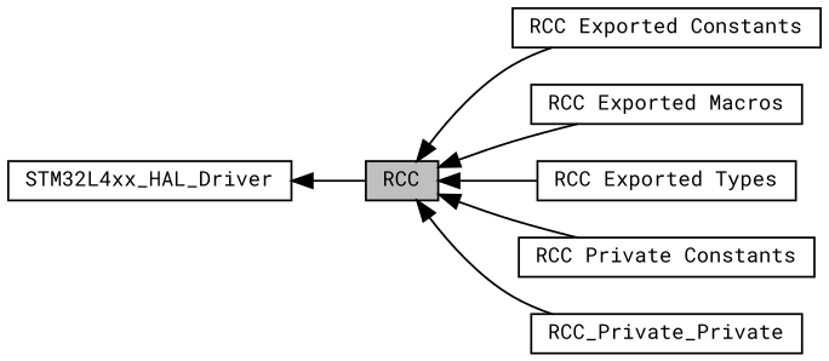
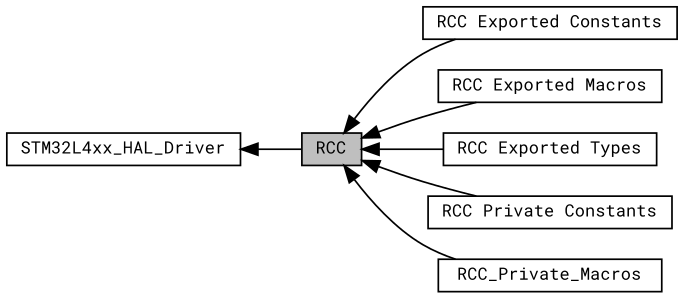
  digraph {
    fontname="Roboto Mono"
    rankdir=LR
    node [color=black fillcolor=white fontname="Roboto Mono" fontsize=10 shape=box style=filled]
    edge [dir=back fontname="Roboto Mono" fontsize=10 labelfontname=Helvetica labelfontsize=10 shape=plaintext style=solid]
    n1 [fillcolor=grey75 fontcolor=black height=0.2 label=RCC width=0.4]
    n2 [height=0.2 label="RCC Exported Constants" width=0.4]
    n3 [height=0.2 label="RCC Exported Macros" width=0.4]
    n4 [height=0.2 label="RCC Exported Types" width=0.4]
    n5 [height=0.2 label="RCC Private Constants" width=0.4]
-   n6 [height=0.2 label=RCC_Private_Private width=0.4]
+   n6 [height=0.2 label=RCC_Private_Macros width=0.4]
    n7 [height=0.2 label=STM32L4xx_HAL_Driver width=0.4]
    n1 -> n2
    n1 -> n3
    n1 -> n4
    n1 -> n5
    n1 -> n6
    n7 -> n1
  }
